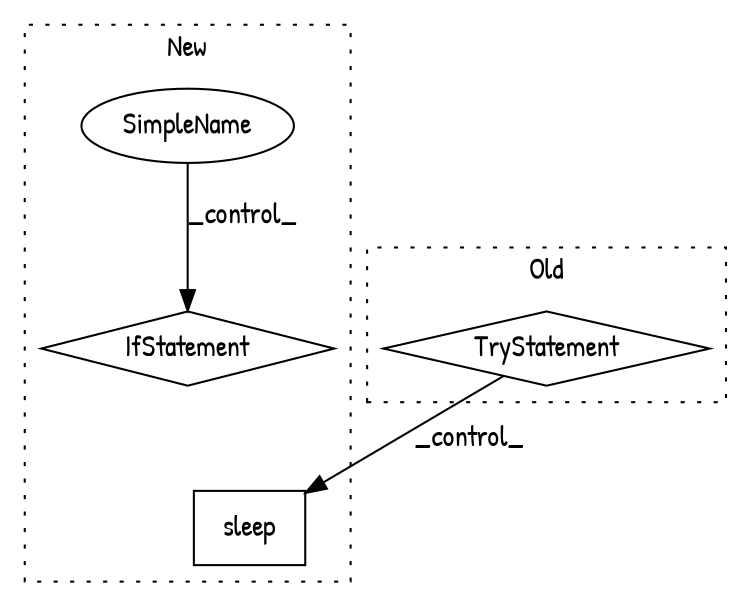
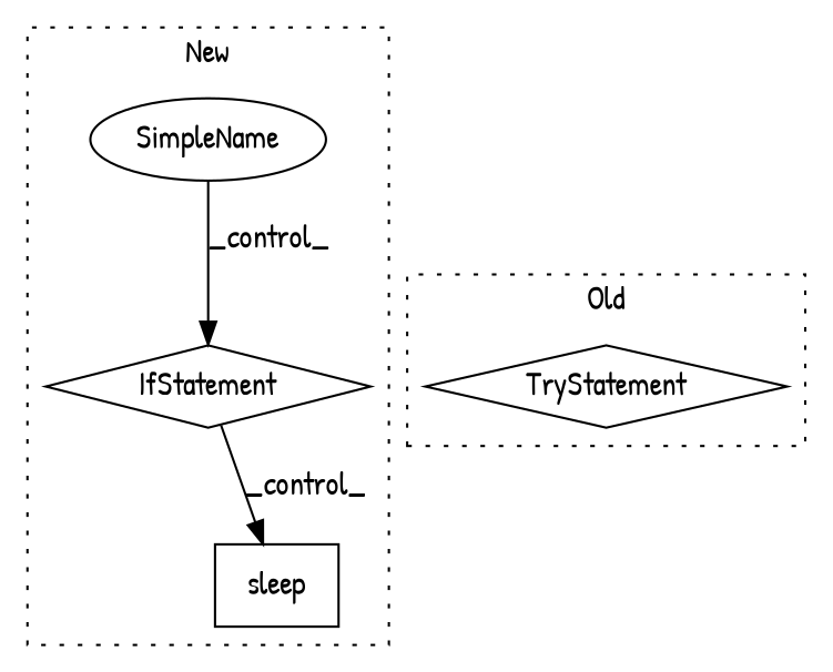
  digraph {
    fontname="Patrick Hand"
    node [fontname="Patrick Hand" shape=diamond]
    edge [fontname="Patrick Hand"]
    n1 [a=32 l="6,1" label=sleep s="6364,6371" shape=box]
    n2 [a=25 l="4,2" label=IfStatement s="6329,6345"]
    n3 [a=42 label=SimpleName shape=ellipse]
    n4 [a=54 l=4 label=TryStatement s=6210]
    subgraph cluster_1 {
      label=New
      style=dotted
      n1
      n2
      n3
    }
    subgraph cluster_2 {
      label=Old
      style=dotted
      n4
    }
-   n4 -> n1 [label=_control_]
+   n2 -> n1 [label=_control_]
    n3 -> n2 [label=_control_]
  }
